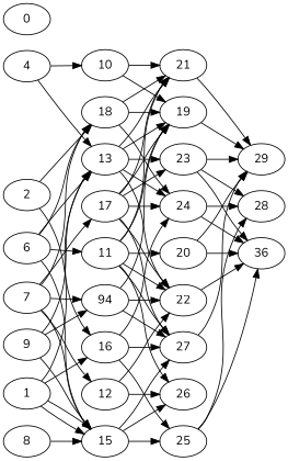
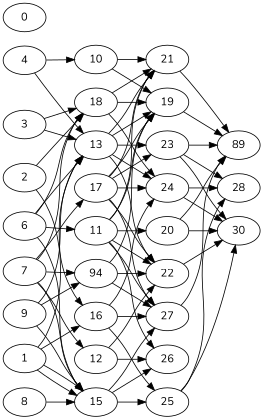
  digraph {
    fontname=Nunito
    rankdir=LR
    node [alpha=0.16 fontname=Nunito]
    edge [fontname=Nunito]
    1 [expect_size=23584768]
    13 [alpha=0.17 expect_size=35701760]
    15 [alpha=0.05 expect_size=30991360]
    16 [alpha=0.10 expect_size=36838400]
    19 [expect_size=47482880]
    21 [alpha=0.03 expect_size=42896384]
    22 [alpha=0.07 expect_size=37536768]
    23 [alpha=0.06 expect_size=47109120]
    24 [alpha=0.14 expect_size=40237056]
    26 [alpha=0.13 expect_size=42910720]
    27 [alpha=0.01 expect_size=20117504]
    25 [alpha=0.10 expect_size=30617600]
-   29 [alpha=0.04 expect_size=35464192]
-   30 [alpha=0.08 expect_size=25793536 label=36]
+   29 [alpha=0.04 expect_size=35464192 label=89]
+   30 [alpha=0.08 expect_size=25793536]
    28 [alpha=0.11 expect_size=35449856]
    2 [alpha=0.01 expect_size=43154432]
    18 [alpha=0.00 expect_size=45418496]
+   3 [alpha=0.10 expect_size=41731072]
    4 [alpha=0.08 expect_size=26370048]
    10 [alpha=0.12 expect_size=31114240]
    n21 [alpha=0.02 expect_size=23425024 label=0]
    6 [alpha=0.00 expect_size=20380672]
    11 [alpha=0.18 expect_size=43445248]
    20 [expect_size=14767104]
    7 [alpha=0.04 expect_size=19681280]
    12 [alpha=0.04 expect_size=33097728]
    n27 [expect_size=11480064 label=94]
    17 [alpha=0.06 expect_size=36931584]
    8 [alpha=0.01 expect_size=8477696]
    9 [alpha=0.06 expect_size=13559808]
    1 -> 13
    1 -> 15
    1 -> 15
    1 -> 16
    13 -> 19
    13 -> 21
    13 -> 22
    13 -> 23
    13 -> 24
    15 -> 26
    15 -> 27
    15 -> 25
    16 -> 24
    16 -> 27
    16 -> 25
    19 -> 29
    21 -> 29
    22 -> 30
    23 -> 29
    23 -> 30
    23 -> 28
    24 -> 30
    24 -> 28
    27 -> 29
    25 -> 30
    25 -> 28
    2 -> 16
    2 -> 18
    18 -> 19
    18 -> 21
    18 -> 24
+   3 -> 13
+   3 -> 18
    4 -> 13
    4 -> 10
    10 -> 19
    10 -> 21
    6 -> 13
    6 -> 15
    6 -> 18
    6 -> 11
    11 -> 19
    11 -> 21
    11 -> 22
    11 -> 26
    11 -> 27
    11 -> 20
    20 -> 29
    20 -> 30
    7 -> 15
    7 -> 18
    7 -> 12
    7 -> n27
    7 -> 17
    12 -> 22
    12 -> 26
    n27 -> 19
    n27 -> 22
    n27 -> 27
    17 -> 19
    17 -> 21
    17 -> 22
    17 -> 23
    17 -> 24
    17 -> 27
    8 -> 15
    9 -> 13
    9 -> 15
    9 -> n27
  }
